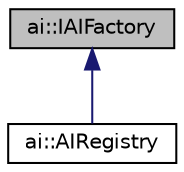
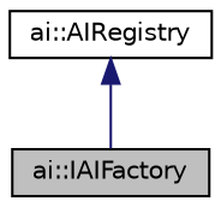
  digraph {
    node [color=black fontname=Helvetica fontsize=10 shape=record style=filled]
    n1 [fillcolor=grey75 fontcolor=black height=0.2 label="ai::IAIFactory" width=0.4]
    n2 [fillcolor=white height=0.2 label="ai::AIRegistry" width=0.4]
-   n1 -> n2 [color=midnightblue dir=back fontname=Helvetica fontsize=10 labelfontname=Helvetica labelfontsize=10 style=solid]
+   n2 -> n1 [color=midnightblue dir=back fontname=Helvetica fontsize=10 labelfontname=Helvetica labelfontsize=10 style=solid]
  }
